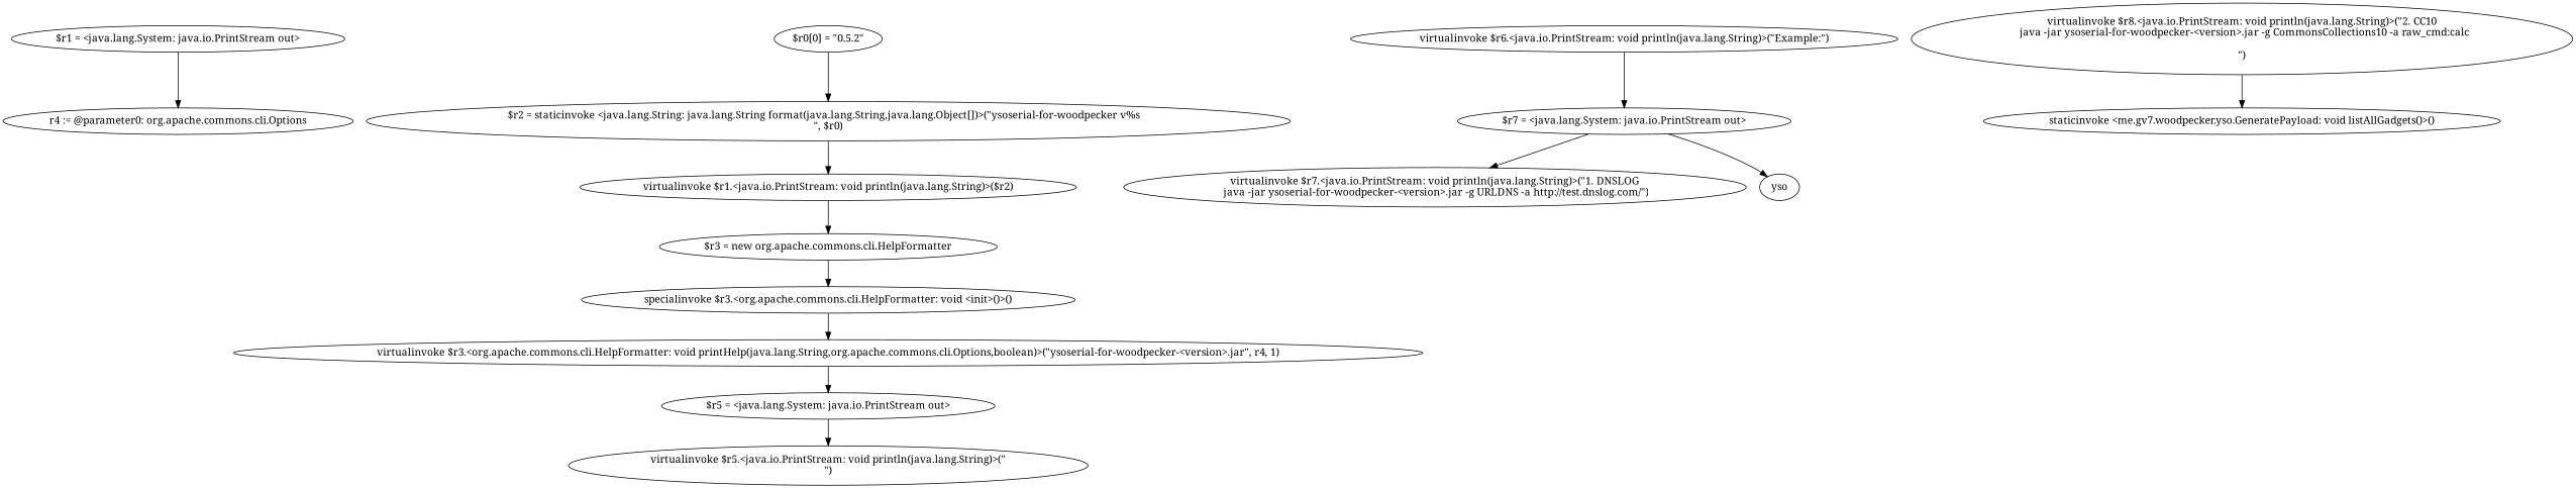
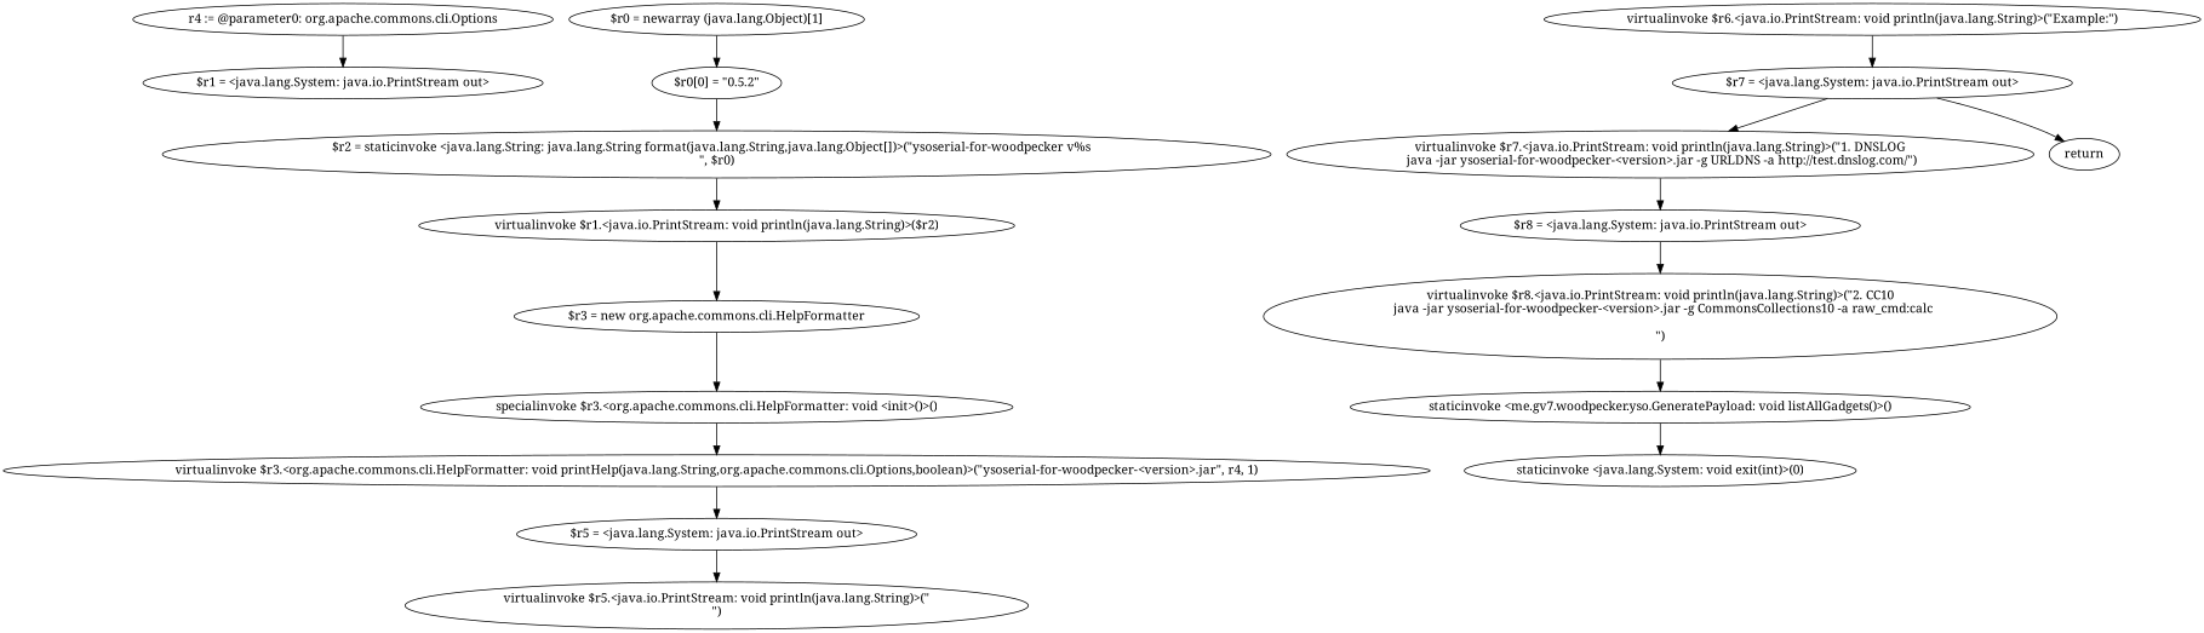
  digraph {
    fontname="Noto Serif"
    node [fontname="Noto Serif"]
    edge [fontname="Noto Serif"]
    "r4 := @parameter0: org.apache.commons.cli.Options"
    "$r1 = <java.lang.System: java.io.PrintStream out>"
+   "$r0 = newarray (java.lang.Object)[1]"
    "$r0[0] = \"0.5.2\""
    "$r2 = staticinvoke <java.lang.String: java.lang.String format(java.lang.String,java.lang.Object[])>(\"ysoserial-for-woodpecker v%s   \n\", $r0)"
    "virtualinvoke $r1.<java.io.PrintStream: void println(java.lang.String)>($r2)"
    "$r3 = new org.apache.commons.cli.HelpFormatter"
    "specialinvoke $r3.<org.apache.commons.cli.HelpFormatter: void <init>()>()"
    "virtualinvoke $r3.<org.apache.commons.cli.HelpFormatter: void printHelp(java.lang.String,org.apache.commons.cli.Options,boolean)>(\"ysoserial-for-woodpecker-<version>.jar\", r4, 1)"
    "$r5 = <java.lang.System: java.io.PrintStream out>"
    "virtualinvoke $r5.<java.io.PrintStream: void println(java.lang.String)>(\"\n\")"
    "virtualinvoke $r6.<java.io.PrintStream: void println(java.lang.String)>(\"Example:\")"
    "$r7 = <java.lang.System: java.io.PrintStream out>"
    "virtualinvoke $r7.<java.io.PrintStream: void println(java.lang.String)>(\"1. DNSLOG\n java -jar ysoserial-for-woodpecker-<version>.jar -g URLDNS -a http://test.dnslog.com/\")"
-   return [label=yso]
+   return
+   "$r8 = <java.lang.System: java.io.PrintStream out>"
    "virtualinvoke $r8.<java.io.PrintStream: void println(java.lang.String)>(\"2. CC10\n  java -jar ysoserial-for-woodpecker-<version>.jar -g CommonsCollections10 -a raw_cmd:calc\n\n\")"
    "staticinvoke <me.gv7.woodpecker.yso.GeneratePayload: void listAllGadgets()>()"
-   "$r1 = <java.lang.System: java.io.PrintStream out>" -> "r4 := @parameter0: org.apache.commons.cli.Options"
+   "staticinvoke <java.lang.System: void exit(int)>(0)"
+   "r4 := @parameter0: org.apache.commons.cli.Options" -> "$r1 = <java.lang.System: java.io.PrintStream out>"
+   "$r0 = newarray (java.lang.Object)[1]" -> "$r0[0] = \"0.5.2\""
    "$r0[0] = \"0.5.2\"" -> "$r2 = staticinvoke <java.lang.String: java.lang.String format(java.lang.String,java.lang.Object[])>(\"ysoserial-for-woodpecker v%s   \n\", $r0)"
    "$r2 = staticinvoke <java.lang.String: java.lang.String format(java.lang.String,java.lang.Object[])>(\"ysoserial-for-woodpecker v%s   \n\", $r0)" -> "virtualinvoke $r1.<java.io.PrintStream: void println(java.lang.String)>($r2)"
    "virtualinvoke $r1.<java.io.PrintStream: void println(java.lang.String)>($r2)" -> "$r3 = new org.apache.commons.cli.HelpFormatter"
    "$r3 = new org.apache.commons.cli.HelpFormatter" -> "specialinvoke $r3.<org.apache.commons.cli.HelpFormatter: void <init>()>()"
    "specialinvoke $r3.<org.apache.commons.cli.HelpFormatter: void <init>()>()" -> "virtualinvoke $r3.<org.apache.commons.cli.HelpFormatter: void printHelp(java.lang.String,org.apache.commons.cli.Options,boolean)>(\"ysoserial-for-woodpecker-<version>.jar\", r4, 1)"
    "virtualinvoke $r3.<org.apache.commons.cli.HelpFormatter: void printHelp(java.lang.String,org.apache.commons.cli.Options,boolean)>(\"ysoserial-for-woodpecker-<version>.jar\", r4, 1)" -> "$r5 = <java.lang.System: java.io.PrintStream out>"
    "$r5 = <java.lang.System: java.io.PrintStream out>" -> "virtualinvoke $r5.<java.io.PrintStream: void println(java.lang.String)>(\"\n\")"
    "virtualinvoke $r6.<java.io.PrintStream: void println(java.lang.String)>(\"Example:\")" -> "$r7 = <java.lang.System: java.io.PrintStream out>"
    "$r7 = <java.lang.System: java.io.PrintStream out>" -> "virtualinvoke $r7.<java.io.PrintStream: void println(java.lang.String)>(\"1. DNSLOG\n java -jar ysoserial-for-woodpecker-<version>.jar -g URLDNS -a http://test.dnslog.com/\")"
    "$r7 = <java.lang.System: java.io.PrintStream out>" -> return
+   "virtualinvoke $r7.<java.io.PrintStream: void println(java.lang.String)>(\"1. DNSLOG\n java -jar ysoserial-for-woodpecker-<version>.jar -g URLDNS -a http://test.dnslog.com/\")" -> "$r8 = <java.lang.System: java.io.PrintStream out>"
+   "$r8 = <java.lang.System: java.io.PrintStream out>" -> "virtualinvoke $r8.<java.io.PrintStream: void println(java.lang.String)>(\"2. CC10\n  java -jar ysoserial-for-woodpecker-<version>.jar -g CommonsCollections10 -a raw_cmd:calc\n\n\")"
    "virtualinvoke $r8.<java.io.PrintStream: void println(java.lang.String)>(\"2. CC10\n  java -jar ysoserial-for-woodpecker-<version>.jar -g CommonsCollections10 -a raw_cmd:calc\n\n\")" -> "staticinvoke <me.gv7.woodpecker.yso.GeneratePayload: void listAllGadgets()>()"
+   "staticinvoke <me.gv7.woodpecker.yso.GeneratePayload: void listAllGadgets()>()" -> "staticinvoke <java.lang.System: void exit(int)>(0)"
  }
